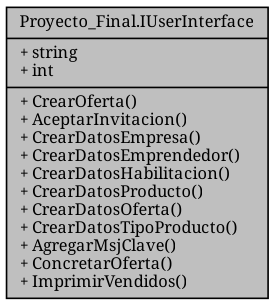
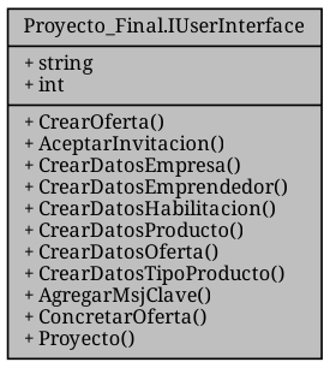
  digraph {
    fontname="Noto Serif"
-   n1 [color=black fillcolor=grey75 fontcolor=black fontname="Noto Serif" fontsize=10 height=0.2 label="{Proyecto_Final.IUserInterface\n|+ string\l+ int\l|+ CrearOferta()\l+ AceptarInvitacion()\l+ CrearDatosEmpresa()\l+ CrearDatosEmprendedor()\l+ CrearDatosHabilitacion()\l+ CrearDatosProducto()\l+ CrearDatosOferta()\l+ CrearDatosTipoProducto()\l+ AgregarMsjClave()\l+ ConcretarOferta()\l+ ImprimirVendidos()\l}" shape=record style=filled width=0.4]
+   n1 [color=black fillcolor=grey75 fontcolor=black fontname="Noto Serif" fontsize=10 height=0.2 label="{Proyecto_Final.IUserInterface\n|+ string\l+ int\l|+ CrearOferta()\l+ AceptarInvitacion()\l+ CrearDatosEmpresa()\l+ CrearDatosEmprendedor()\l+ CrearDatosHabilitacion()\l+ CrearDatosProducto()\l+ CrearDatosOferta()\l+ CrearDatosTipoProducto()\l+ AgregarMsjClave()\l+ ConcretarOferta()\l+ Proyecto()\l}" shape=record style=filled width=0.4]
  }
